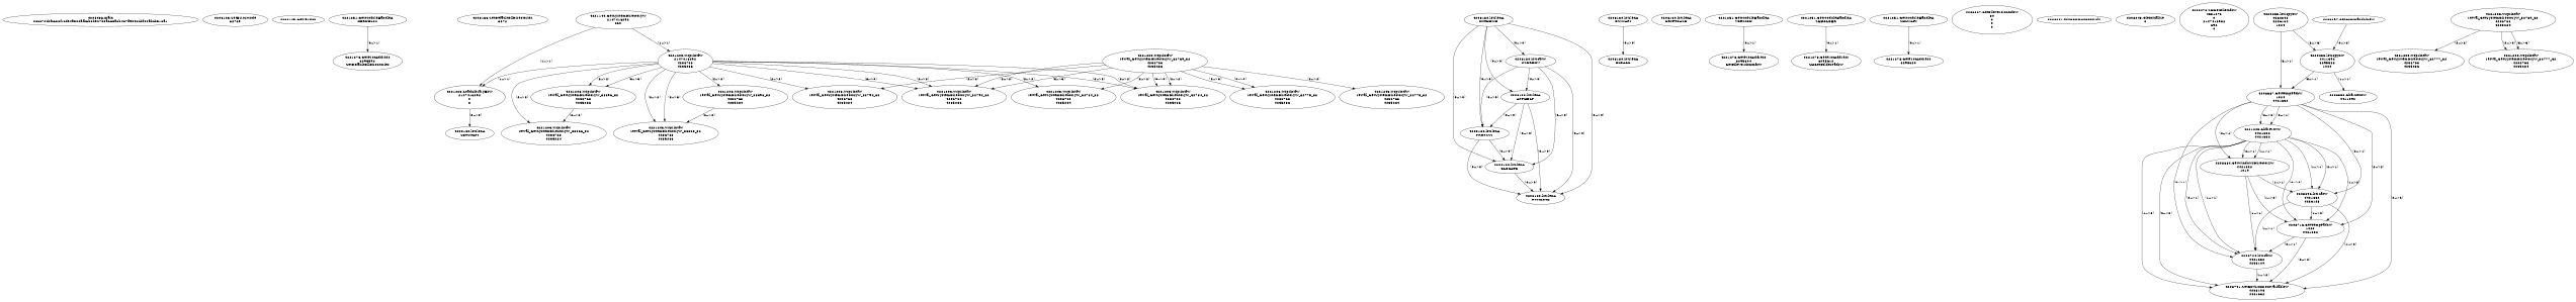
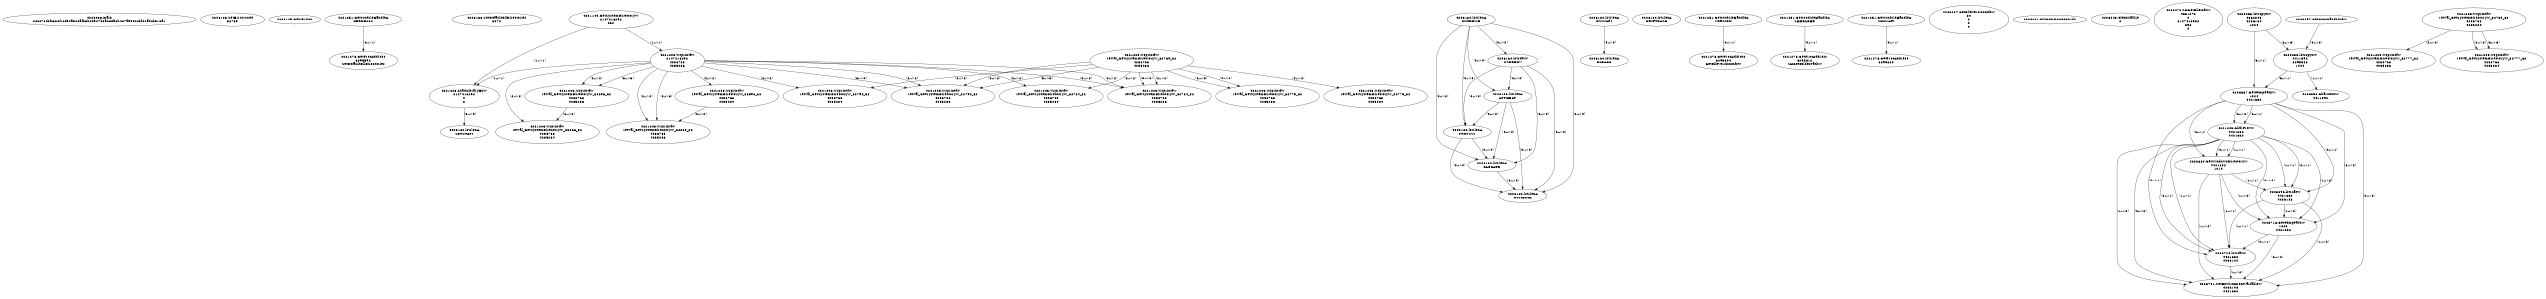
  digraph {
    n1 [label="4208088.main\n08c672cbfc638f1cde4a502afb6b0b907b0a665a6b487a9552cbf48abcb516a1"]
    n2 [label="4208123.SetErrorMode\n32769"]
    n3 [label="4208129.GetVersion\n"]
    n4 [label="4221251.GetModuleHandleA\nKERNEL32"]
    n5 [label="4221278.GetProcAddress\n6295592\nSetDefaultDllDirectories"]
    n6 [label="4208166.SetDefaultDllDirectories\n3072"]
    n7 [label="4221144.GetSystemDirectoryW\n2147416292\n260"]
    n8 [label="4221203.wsprintfW\n2147416292\n4236768\n4235286"]
    n9 [label="4221223.LoadLibraryExW\n2147416292\n0\n8"]
    n10 [label="4221203.wsprintfW\nretval_GetSystemDirectoryW_38396_32\n4236768\n4235286"]
    n11 [label="4221203.wsprintfW\nretval_GetSystemDirectoryW_38866_32\n4236768\n4235284"]
    n12 [label="4221203.wsprintfW\nretval_GetSystemDirectoryW_38396_32\n4236768\n4235284"]
    n13 [label="4221203.wsprintfW\nretval_GetSystemDirectoryW_38865_32\n4236768\n4235286"]
    n14 [label="4221203.wsprintfW\nretval_GetSystemDirectoryW_32784_32\n4236768\n4235286"]
    n15 [label="4221203.wsprintfW\nretval_GetSystemDirectoryW_32784_32\n4236768\n4235284"]
    n16 [label="4221203.wsprintfW\nretval_GetSystemDirectoryW_32794_32\n4236768\n4235286"]
    n17 [label="4221203.wsprintfW\nretval_GetSystemDirectoryW_32794_32\n4236768\n4235284"]
    n18 [label="4208180.lstrlenA\nSETUPAPI"]
    n19 [label="4208180.lstrlenA\nUXTHEME"]
    n20 [label="4208180.lstrcatW\nUSERENV"]
    n21 [label="4208180.lstrlenA\nAPPHELP"]
    n22 [label="4208180.lstrlenA\nPROPSYS"]
    n23 [label="4208180.lstrlenA\nCLBCATQ"]
    n24 [label="4208180.lstrlenA\nNTMARTA"]
    n25 [label="4208180.lstrlenA\nDWMAPI"]
    n26 [label="4208180.lstrlenA\nOLEACC"]
    n27 [label="4208180.lstrlenA\nCRYPTBASE"]
    n28 [label="4221251.GetModuleHandleA\nVERSION"]
    n29 [label="4221278.GetProcAddress\n6295604\nGetFileVersionInfoW"]
    n30 [label="4221251.GetModuleHandleA\nSHFOLDER"]
    n31 [label="4221278.GetProcAddress\n6295612\nSHGetFolderPathW"]
    n32 [label="4221251.GetModuleHandleA\nSHLWAPI"]
    n33 [label="4221278.GetProcAddress\n6295620\n"]
    n34 [label="4208227.GetFileVersionInfoW\n30\n0\n0\n0"]
    n35 [label="4208241.InitCommonControls\n"]
    n36 [label="4208248.OleInitialize\n0"]
    n37 [label="4208276.SHGetFileInfoW\n4331272\n0\n2147416932\n692\n0"]
    n38 [label="4220233.lstrcpynW\n4362848\n4236164\n1024"]
    n39 [label="4220233.lstrcpynW\n4411392\n6295588\n1024"]
    n40 [label="4208667.GetTempPathW\n1024\n4421632"]
    n41 [label="4208353.CharNextW\n4411392"]
    n42 [label="4221045.CharPrevW\n4421632\n4421632"]
    n43 [label="4208684.GetWindowsDirectoryW\n4421632\n1019"]
    n44 [label="4208696.lstrcatW\n4421632\n4236128"]
    n45 [label="4208716.GetTempPathW\n1020\n4421632"]
    n46 [label="4208724.lstrcatW\n4421632\n4236120"]
    n47 [label="4208741.SetEnvironmentVariableW\n4236108\n4421632"]
    n48 [label="4208297.GetCommandLineW\n"]
    n49 [label="4221203.wsprintfW\nretval_GetSystemDirectoryW_32769_32\n4236768\n4235286"]
    n50 [label="4221203.wsprintfW\nretval_GetSystemDirectoryW_32775_32\n4236768\n4235286"]
    n51 [label="4221203.wsprintfW\nretval_GetSystemDirectoryW_32775_32\n4236768\n4235284"]
    n52 [label="4221203.wsprintfW\nretval_GetSystemDirectoryW_32769_32\n4236768\n4235284"]
    n53 [label="4221203.wsprintfW\nretval_GetSystemDirectoryW_32777_32\n4236768\n4235286"]
    n54 [label="4221203.wsprintfW\nretval_GetSystemDirectoryW_32777_32\n4236768\n4235284"]
    n4 -> n5 [label="(0-->1)"]
    n7 -> n8 [label="(1-->1)"]
    n7 -> n9 [label="(1-->1)"]
    n8 -> n9 [label="(1-->1)"]
    n8 -> n10 [label="(2-->2)"]
    n8 -> n10 [label="(3-->3)"]
    n8 -> n11 [label="(2-->2)"]
    n8 -> n12 [label="(2-->2)"]
    n8 -> n13 [label="(2-->2)"]
    n8 -> n13 [label="(3-->3)"]
    n8 -> n14 [label="(2-->2)"]
    n8 -> n14 [label="(3-->3)"]
    n8 -> n15 [label="(2-->2)"]
    n8 -> n16 [label="(2-->2)"]
    n8 -> n16 [label="(3-->3)"]
    n8 -> n17 [label="(2-->2)"]
    n9 -> n18 [label="(3-->0)"]
    n10 -> n11 [label="(2-->2)"]
    n12 -> n13 [label="(2-->2)"]
    n19 -> n20 [label="(0-->0)"]
    n19 -> n21 [label="(0-->0)"]
    n19 -> n22 [label="(0-->0)"]
    n19 -> n23 [label="(0-->0)"]
    n19 -> n24 [label="(0-->0)"]
    n20 -> n21 [label="(0-->0)"]
    n20 -> n22 [label="(0-->0)"]
    n20 -> n23 [label="(0-->0)"]
    n20 -> n24 [label="(0-->0)"]
    n21 -> n22 [label="(0-->0)"]
    n21 -> n23 [label="(0-->0)"]
    n21 -> n24 [label="(0-->0)"]
    n22 -> n23 [label="(0-->0)"]
    n22 -> n24 [label="(0-->0)"]
    n23 -> n24 [label="(0-->0)"]
    n25 -> n26 [label="(0-->0)"]
    n28 -> n29 [label="(0-->1)"]
    n30 -> n31 [label="(0-->1)"]
    n32 -> n33 [label="(0-->1)"]
    n38 -> n39 [label="(3-->3)"]
    n38 -> n40 [label="(3-->1)"]
    n39 -> n40 [label="(3-->1)"]
    n39 -> n41 [label="(1-->1)"]
    n40 -> n42 [label="(2-->1)"]
    n40 -> n42 [label="(2-->2)"]
    n40 -> n43 [label="(2-->1)"]
    n40 -> n44 [label="(2-->1)"]
    n40 -> n45 [label="(2-->2)"]
    n40 -> n46 [label="(2-->1)"]
    n40 -> n47 [label="(2-->2)"]
    n42 -> n43 [label="(1-->1)"]
    n42 -> n43 [label="(2-->1)"]
    n42 -> n44 [label="(1-->1)"]
    n42 -> n44 [label="(2-->1)"]
    n42 -> n45 [label="(1-->2)"]
    n42 -> n45 [label="(2-->2)"]
    n42 -> n46 [label="(1-->1)"]
    n42 -> n46 [label="(2-->1)"]
    n42 -> n47 [label="(1-->2)"]
    n42 -> n47 [label="(2-->2)"]
    n43 -> n44 [label="(1-->1)"]
    n43 -> n45 [label="(1-->2)"]
    n43 -> n46 [label="(1-->1)"]
+   n43 -> n47 [label="(1-->2)"]
    n44 -> n45 [label="(1-->2)"]
    n44 -> n46 [label="(1-->1)"]
    n44 -> n47 [label="(1-->2)"]
    n45 -> n46 [label="(2-->1)"]
    n45 -> n47 [label="(2-->2)"]
    n46 -> n47 [label="(1-->2)"]
    n48 -> n39 [label="(0-->2)"]
    n49 -> n14 [label="(2-->2)"]
    n49 -> n14 [label="(3-->3)"]
    n49 -> n15 [label="(2-->2)"]
    n49 -> n16 [label="(2-->2)"]
    n49 -> n16 [label="(3-->3)"]
    n49 -> n17 [label="(2-->2)"]
    n49 -> n50 [label="(2-->2)"]
    n49 -> n50 [label="(3-->3)"]
    n49 -> n51 [label="(2-->2)"]
    n52 -> n53 [label="(2-->2)"]
    n52 -> n54 [label="(2-->2)"]
    n52 -> n54 [label="(3-->3)"]
  }
